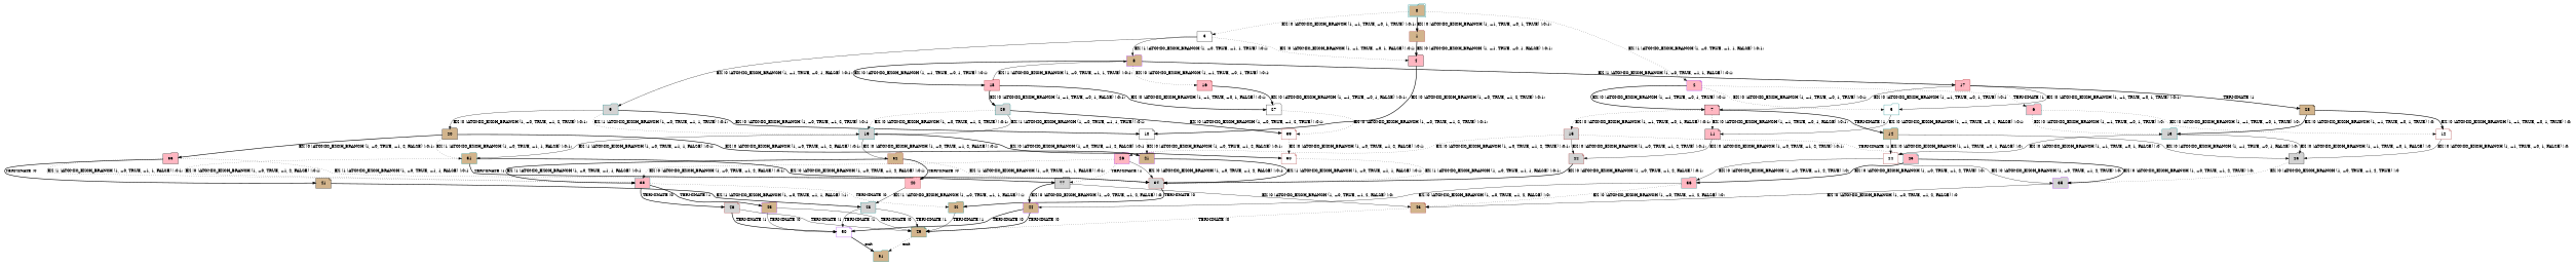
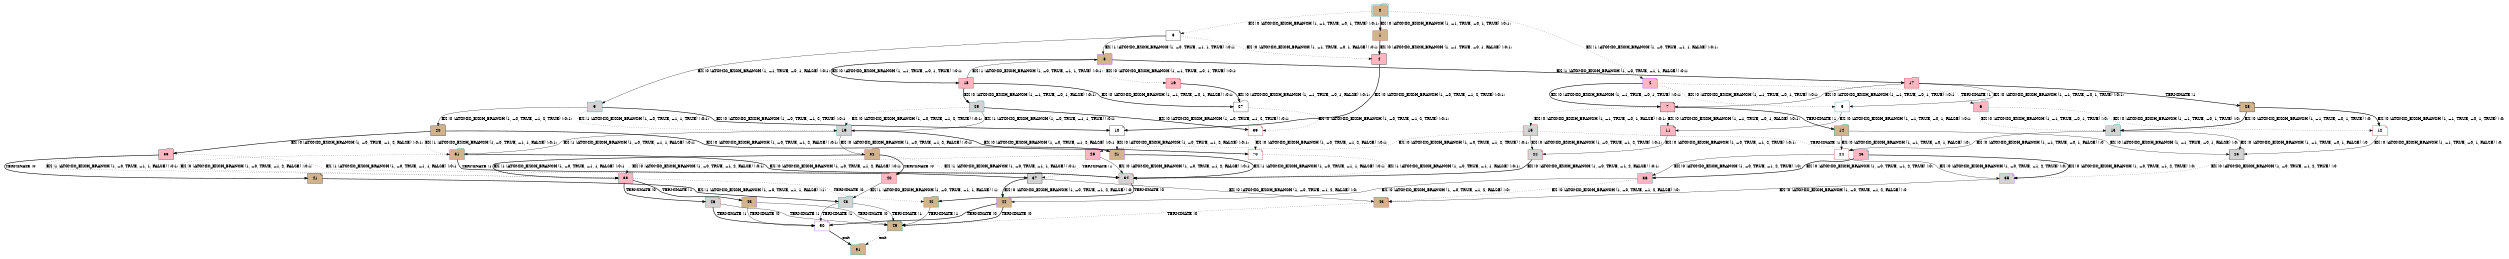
  digraph {
    node [color=teal fillcolor=tan shape=folder style=filled]
    edge [style=bold]
    0 [peripheries=2]
    1 [color=brown]
    2 [color=purple fillcolor=lightpink shape=note]
    3 [color=black fillcolor=white shape=note]
    4 [color=black fillcolor=lightpink]
    5 [fillcolor=white]
    6 [fillcolor=lightpink]
    7 [color=black fillcolor=lightpink shape=note]
    8 [color=purple]
    9 [fillcolor=lightgrey]
    10 [color=black fillcolor=white shape=note]
    11 [color=black fillcolor=lightpink shape=note]
    12 [color=brown fillcolor=white shape=note]
    13 [fillcolor=lightgrey]
    14
    15 [color=brown fillcolor=lightgrey]
    16 [color=brown fillcolor=lightpink shape=note]
    17 [color=brown fillcolor=lightpink]
    18 [color=brown fillcolor=lightpink]
    19 [fillcolor=lightgrey]
    20 [color=black]
    21 [color=purple]
    22 [color=brown fillcolor=lightgrey shape=note]
    23 [color=black fillcolor=lightgrey]
    24 [color=brown fillcolor=white]
    25 [fillcolor=lightpink shape=note]
    26 [color=purple fillcolor=lightpink]
    27 [color=black fillcolor=white]
    28 [color=black shape=note]
    29 [fillcolor=lightgrey]
-   30 [color=brown fillcolor=white shape=note]
+   30 [color=brown fillcolor=white shape=note label=70]
    31
    32 [color=brown]
    33 [color=black fillcolor=lightpink]
    34 [color=brown fillcolor=lightgrey shape=note]
-   35 [color=purple fillcolor=lightgrey]
+   35 [color=purple fillcolor=lightgrey shape=note]
    36 [fillcolor=lightpink]
-   37 [color=black fillcolor=lightgrey label=77]
+   37 [color=black fillcolor=lightgrey]
    38 [fillcolor=lightpink]
    39 [color=brown fillcolor=white shape=note]
    40 [color=brown fillcolor=lightpink]
    41 [color=black shape=note]
    42
    43 [color=brown shape=note]
    44 [color=purple shape=note]
    45 [color=purple]
    46 [color=brown fillcolor=lightgrey shape=note]
    48 [fillcolor=lightgrey]
    49 [shape=note]
    50 [color=purple fillcolor=white shape=note]
    51
    0 -> 1 [label="EX !0 !ATOMIC_EXCH_BRANCH (1, +1, TRUE, +0, 1, TRUE) !:0:1:"]
    0 -> 2 [label="EX !1 !ATOMIC_EXCH_BRANCH (1, +0, TRUE, +1, 1, FALSE) !:0:1:" style=dotted]
    0 -> 3 [label="EX !0 !ATOMIC_EXCH_BRANCH (1, +1, TRUE, +0, 1, TRUE) !:0:1:" style=dotted]
    1 -> 4 [label="EX !0 !ATOMIC_EXCH_BRANCH (1, +1, TRUE, +0, 1, FALSE) !:0:1:"]
    2 -> 5 [label="EX !0 !ATOMIC_EXCH_BRANCH (1, +1, TRUE, +0, 1, TRUE) !:0:1:" style=dotted]
    2 -> 6 [label="TERMINATE !1" style=dotted]
    2 -> 7 [label="EX !0 !ATOMIC_EXCH_BRANCH (1, +1, TRUE, +0, 1, TRUE) !:0:1:"]
    3 -> 4 [label="EX !0 !ATOMIC_EXCH_BRANCH (1, +1, TRUE, +0, 1, FALSE) !:0:1:" style=dotted]
    3 -> 8 [label="EX !1 !ATOMIC_EXCH_BRANCH (1, +0, TRUE, +1, 1, TRUE) !:0:1:" style=solid]
    3 -> 9 [label="EX !0 !ATOMIC_EXCH_BRANCH (1, +1, TRUE, +0, 1, FALSE) !:0:1:" style=solid]
    4 -> 10 [label="EX !0 !ATOMIC_EXCH_BRANCH (1, +0, TRUE, +1, 2, TRUE) !:0:1:"]
    5 -> 11 [label="EX !0 !ATOMIC_EXCH_BRANCH (1, +1, TRUE, +0, 1, FALSE) !:0:1:" style=solid]
    6 -> 12 [label="EX !0 !ATOMIC_EXCH_BRANCH (1, +1, TRUE, +0, 1, TRUE) !:0:" style=dotted]
    6 -> 13 [label="EX !0 !ATOMIC_EXCH_BRANCH (1, +1, TRUE, +0, 1, TRUE) !:0:" style=dotted]
    7 -> 11 [label="EX !0 !ATOMIC_EXCH_BRANCH (1, +1, TRUE, +0, 1, FALSE) !:0:1:" style=dotted]
    7 -> 14 [label="TERMINATE !1"]
    7 -> 15 [label="EX !0 !ATOMIC_EXCH_BRANCH (1, +1, TRUE, +0, 1, FALSE) !:0:1:" style=dotted]
    8 -> 16 [label="EX !0 !ATOMIC_EXCH_BRANCH (1, +1, TRUE, +0, 1, TRUE) !:0:1:" style=dotted]
    8 -> 17 [label="EX !1 !ATOMIC_EXCH_BRANCH (1, +0, TRUE, +1, 1, FALSE) !:0:1:"]
    8 -> 18 [label="EX !0 !ATOMIC_EXCH_BRANCH (1, +1, TRUE, +0, 1, TRUE) !:0:1:"]
    9 -> 10 [label="EX !0 !ATOMIC_EXCH_BRANCH (1, +0, TRUE, +1, 2, TRUE) !:0:1:"]
    9 -> 19 [label="EX !1 !ATOMIC_EXCH_BRANCH (1, +0, TRUE, +1, 1, TRUE) !:0:1:" style=dotted]
    9 -> 20 [label="EX !0 !ATOMIC_EXCH_BRANCH (1, +0, TRUE, +1, 2, TRUE) !:0:1:" style=solid]
    10 -> 21 [label="EX !0 !ATOMIC_EXCH_BRANCH (1, +0, TRUE, +1, 2, FALSE) !:0:1:" style=dotted]
    11 -> 22 [label="EX !0 !ATOMIC_EXCH_BRANCH (1, +0, TRUE, +1, 2, TRUE) !:0:1:" style=solid]
    12 -> 23 [label="EX !0 !ATOMIC_EXCH_BRANCH (1, +1, TRUE, +0, 1, FALSE) !:0:" style=solid]
    13 -> 23 [label="EX !0 !ATOMIC_EXCH_BRANCH (1, +1, TRUE, +0, 1, FALSE) !:0:" style=solid]
    13 -> 24 [label="EX !0 !ATOMIC_EXCH_BRANCH (1, +1, TRUE, +0, 1, FALSE) !:0:" style=solid]
    14 -> 23 [label="EX !0 !ATOMIC_EXCH_BRANCH (1, +1, TRUE, +0, 1, FALSE) !:0:" style=solid]
    14 -> 24 [label="EX !0 !ATOMIC_EXCH_BRANCH (1, +1, TRUE, +0, 1, FALSE) !:0:" style=solid]
    15 -> 22 [label="EX !0 !ATOMIC_EXCH_BRANCH (1, +0, TRUE, +1, 2, TRUE) !:0:1:" style=solid]
    15 -> 25 [label="TERMINATE !1" style=dotted]
    15 -> 26 [label="EX !0 !ATOMIC_EXCH_BRANCH (1, +0, TRUE, +1, 2, TRUE) !:0:1:" style=dotted]
    16 -> 27 [label="EX !0 !ATOMIC_EXCH_BRANCH (1, +1, TRUE, +0, 1, FALSE) !:0:1:"]
    17 -> 5 [label="EX !0 !ATOMIC_EXCH_BRANCH (1, +1, TRUE, +0, 1, TRUE) !:0:1:" style=solid]
    17 -> 7 [label="EX !0 !ATOMIC_EXCH_BRANCH (1, +1, TRUE, +0, 1, TRUE) !:0:1:" style=solid]
    17 -> 28 [label="TERMINATE !1"]
    18 -> 8 [label="EX !1 !ATOMIC_EXCH_BRANCH (1, +0, TRUE, +1, 1, TRUE) !:0:1:" style=solid]
    18 -> 27 [label="EX !0 !ATOMIC_EXCH_BRANCH (1, +1, TRUE, +0, 1, FALSE) !:0:1:"]
    18 -> 29 [label="EX !0 !ATOMIC_EXCH_BRANCH (1, +1, TRUE, +0, 1, FALSE) !:0:1:"]
    19 -> 30 [label="EX !0 !ATOMIC_EXCH_BRANCH (1, +0, TRUE, +1, 2, FALSE) !:0:1:"]
    19 -> 31 [label="EX !1 !ATOMIC_EXCH_BRANCH (1, +0, TRUE, +1, 1, FALSE) !:0:1:" style=solid]
    19 -> 32 [label="EX !0 !ATOMIC_EXCH_BRANCH (1, +0, TRUE, +1, 2, FALSE) !:0:1:" style=solid]
    20 -> 21 [label="EX !0 !ATOMIC_EXCH_BRANCH (1, +0, TRUE, +1, 2, FALSE) !:0:1:"]
    20 -> 31 [label="EX !1 !ATOMIC_EXCH_BRANCH (1, +0, TRUE, +1, 1, FALSE) !:0:1:" style=dotted]
    20 -> 33 [label="EX !0 !ATOMIC_EXCH_BRANCH (1, +0, TRUE, +1, 2, FALSE) !:0:1:"]
    21 -> 34 [label="EX !1 !ATOMIC_EXCH_BRANCH (1, +0, TRUE, +1, 1, FALSE) !:0:1:"]
    22 -> 34 [label="EX !0 !ATOMIC_EXCH_BRANCH (1, +0, TRUE, +1, 2, FALSE) !:0:1:"]
    23 -> 35 [label="EX !0 !ATOMIC_EXCH_BRANCH (1, +0, TRUE, +1, 2, TRUE) !:0:" style=dotted]
    24 -> 35 [label="EX !0 !ATOMIC_EXCH_BRANCH (1, +0, TRUE, +1, 2, TRUE) !:0:" style=solid]
    24 -> 36 [label="EX !0 !ATOMIC_EXCH_BRANCH (1, +0, TRUE, +1, 2, TRUE) !:0:" style=solid]
    25 -> 35 [label="EX !0 !ATOMIC_EXCH_BRANCH (1, +0, TRUE, +1, 2, TRUE) !:0:"]
    25 -> 36 [label="EX !0 !ATOMIC_EXCH_BRANCH (1, +0, TRUE, +1, 2, TRUE) !:0:"]
    26 -> 34 [label="EX !0 !ATOMIC_EXCH_BRANCH (1, +0, TRUE, +1, 2, FALSE) !:0:1:" style=solid]
    26 -> 37 [label="TERMINATE !1" style=dotted]
    26 -> 38 [label="EX !0 !ATOMIC_EXCH_BRANCH (1, +0, TRUE, +1, 2, FALSE) !:0:1:" style=dotted]
    27 -> 39 [label="EX !0 !ATOMIC_EXCH_BRANCH (1, +0, TRUE, +1, 2, TRUE) !:0:1:" style=dotted]
    28 -> 12 [label="EX !0 !ATOMIC_EXCH_BRANCH (1, +1, TRUE, +0, 1, TRUE) !:0:"]
    28 -> 13 [label="EX !0 !ATOMIC_EXCH_BRANCH (1, +1, TRUE, +0, 1, TRUE) !:0:"]
    29 -> 19 [label="EX !1 !ATOMIC_EXCH_BRANCH (1, +0, TRUE, +1, 1, TRUE) !:0:1:" style=solid]
    29 -> 19 [label="EX !0 !ATOMIC_EXCH_BRANCH (1, +0, TRUE, +1, 2, TRUE) !:0:1:" style=dotted]
    29 -> 39 [label="EX !0 !ATOMIC_EXCH_BRANCH (1, +0, TRUE, +1, 2, TRUE) !:0:1:"]
    30 -> 34 [label="EX !1 !ATOMIC_EXCH_BRANCH (1, +0, TRUE, +1, 1, FALSE) !:0:1:" style=dotted]
    31 -> 34 [label="EX !0 !ATOMIC_EXCH_BRANCH (1, +0, TRUE, +1, 2, FALSE) !:0:1:"]
    31 -> 37 [label="TERMINATE !1"]
    31 -> 38 [label="EX !0 !ATOMIC_EXCH_BRANCH (1, +0, TRUE, +1, 2, FALSE) !:0:1:" style=dotted]
    32 -> 34 [label="EX !1 !ATOMIC_EXCH_BRANCH (1, +0, TRUE, +1, 1, FALSE) !:0:1:" style=dotted]
    32 -> 38 [label="EX !1 !ATOMIC_EXCH_BRANCH (1, +0, TRUE, +1, 1, FALSE) !:0:1:"]
    32 -> 40 [label="TERMINATE !0"]
    33 -> 34 [label="EX !1 !ATOMIC_EXCH_BRANCH (1, +0, TRUE, +1, 1, FALSE) !:0:1:" style=dotted]
    33 -> 38 [label="EX !1 !ATOMIC_EXCH_BRANCH (1, +0, TRUE, +1, 1, FALSE) !:0:1:" style=dotted]
    33 -> 41 [label="TERMINATE !0"]
    34 -> 42 [label="TERMINATE !0"]
    35 -> 43 [label="EX !0 !ATOMIC_EXCH_BRANCH (1, +0, TRUE, +1, 2, FALSE) !:0:" style=solid]
    36 -> 43 [label="EX !0 !ATOMIC_EXCH_BRANCH (1, +0, TRUE, +1, 2, FALSE) !:0:" style=dotted]
    36 -> 44 [label="EX !0 !ATOMIC_EXCH_BRANCH (1, +0, TRUE, +1, 2, FALSE) !:0:" style=solid]
    37 -> 43 [label="EX !0 !ATOMIC_EXCH_BRANCH (1, +0, TRUE, +1, 2, FALSE) !:0:" style=solid]
    37 -> 44 [label="EX !0 !ATOMIC_EXCH_BRANCH (1, +0, TRUE, +1, 2, FALSE) !:0:"]
    38 -> 42 [label="TERMINATE !0" style=dotted]
    38 -> 45 [label="TERMINATE !1"]
    38 -> 46 [label="TERMINATE !0"]
    39 -> 30 [label="EX !0 !ATOMIC_EXCH_BRANCH (1, +0, TRUE, +1, 2, FALSE) !:0:1:" style=dotted]
    40 -> 48 [label="EX !1 !ATOMIC_EXCH_BRANCH (1, +0, TRUE, +1, 1, FALSE) !:1:" style=solid]
    41 -> 48 [label="EX !1 !ATOMIC_EXCH_BRANCH (1, +0, TRUE, +1, 1, FALSE) !:1:"]
    42 -> 49 [label="TERMINATE !1" style=solid]
    43 -> 49 [label="TERMINATE !0" style=dotted]
    44 -> 49 [label="TERMINATE !0"]
    44 -> 50 [label="TERMINATE !0"]
    45 -> 49 [label="TERMINATE !0" style=solid]
    45 -> 50 [label="TERMINATE !0" style=solid]
    46 -> 49 [label="TERMINATE !1" style=solid]
    46 -> 50 [label="TERMINATE !1"]
    48 -> 49 [label="TERMINATE !1" style=solid]
    48 -> 50 [label="TERMINATE !1" style=solid]
    49 -> 51 [label=exit style=dotted]
    50 -> 51 [label=exit]
  }
